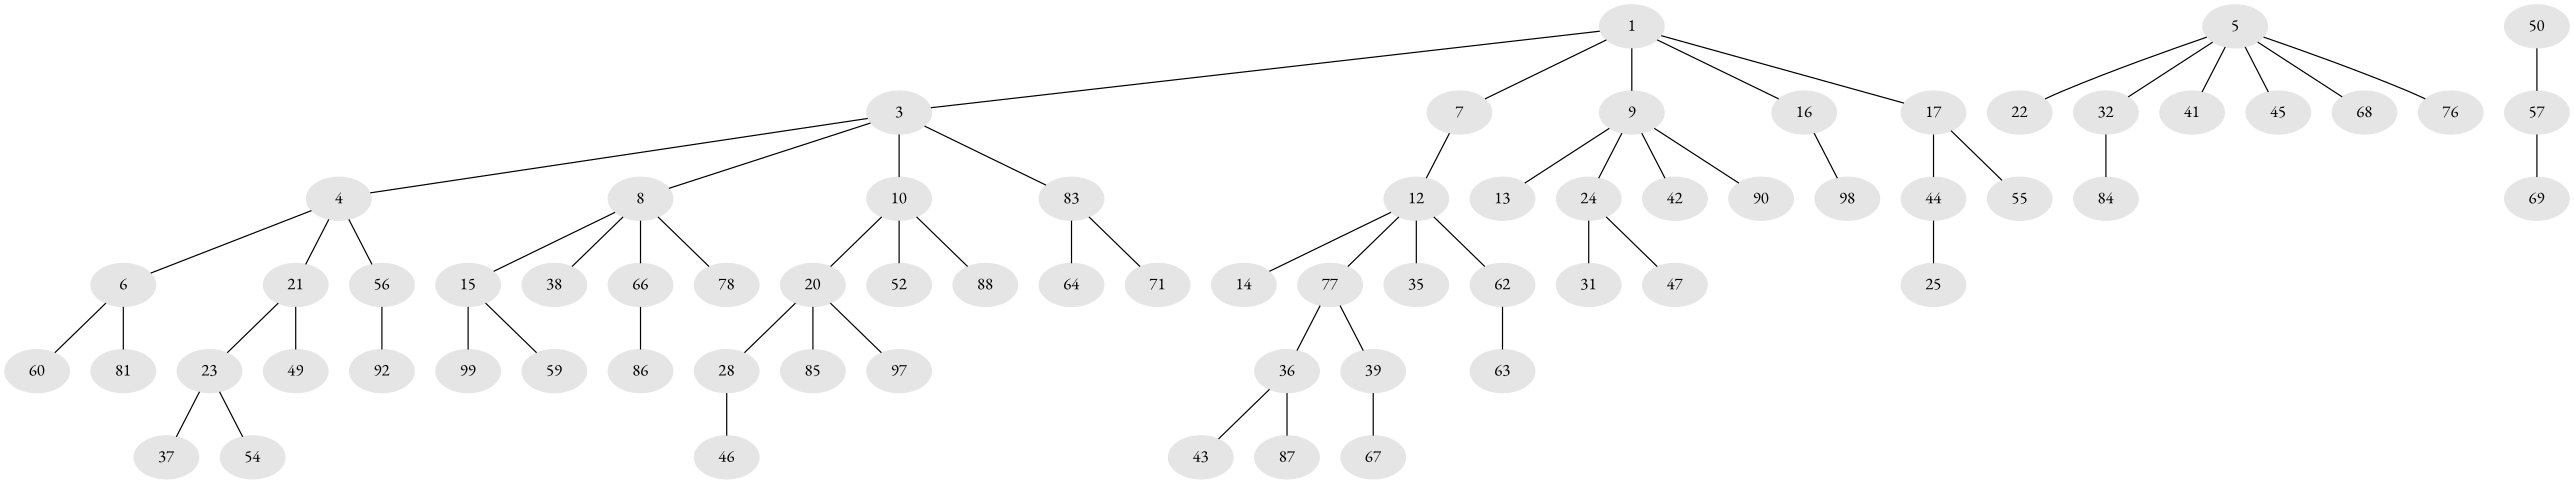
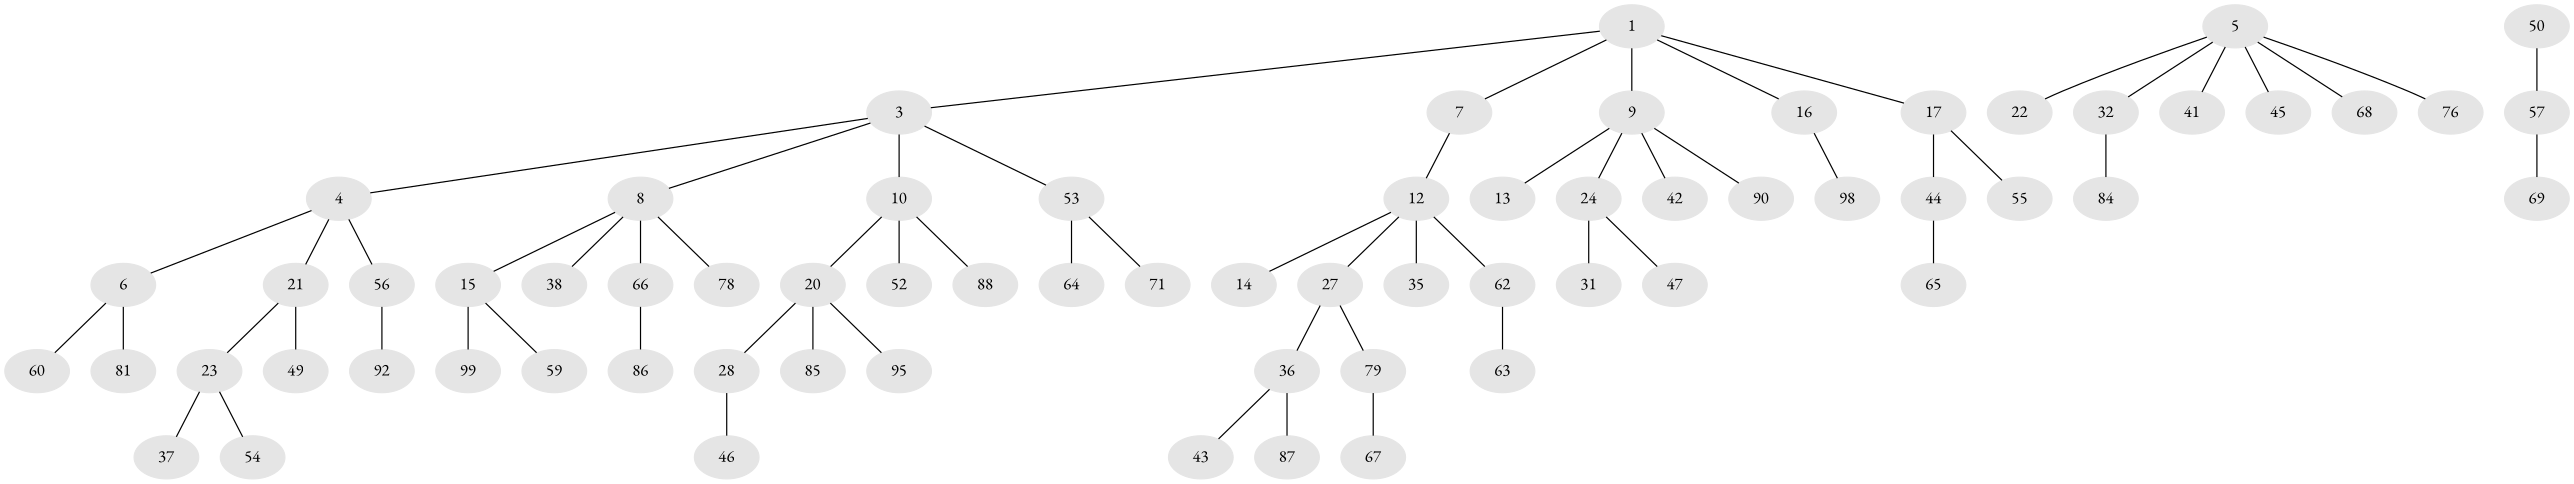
  graph {
    fontname="EB Garamond"
    node [color=gray90 fontname="EB Garamond" style=filled]
    edge [fontname="EB Garamond"]
    1 [super="+2"]
    3
    7
    9 [super="+21"]
    16
    17 [super="+40"]
    4
    8 [super="+25"]
    10
-   53 [label=83]
+   53
    12 [super="+34"]
    13
    24 [super="+70+30"]
    42 [super="+73"]
    90
    98
    44
    55
    6
    n20 [label=21 super="+19"]
    56
    15
    38
    66
    78
    20
    52
    88
    64
    71
    5 [super="+18"]
    22
    32 [super="+33"]
    41 [super="+75"]
    45
    68 [super="+91+79"]
    76
    60
    81
    23
    49 [super="+74"]
    92
    84 [super="+89+97"]
    14
-   27 [label=77]
+   27
    35
    62 [super="+82"]
    n48 [label=99 super="+51"]
    59
    86
    31 [super="+93"]
    47
    28
    85
-   95 [label=97]
+   95
    37 [super="+80"]
    54
    36 [super="+48"]
-   39 [super="+96+61+58"]
+   39 [super="+96+61+58" label=79]
    63
-   65 [label=25]
+   65
    46
    50
    57
    43
    87
    67
    69
    1 -- 3
    1 -- 7
    1 -- 9
    1 -- 16
    1 -- 17
    3 -- 4
    3 -- 8
    3 -- 10
    3 -- 53
    7 -- 12
    9 -- 13
    9 -- 24
    9 -- 42
    9 -- 90
    16 -- 98
    17 -- 44
    17 -- 55
    4 -- 6
    4 -- n20
    4 -- 56
    8 -- 15
    8 -- 38
    8 -- 66
    8 -- 78
    10 -- 20
    10 -- 52
    10 -- 88
    53 -- 64
    53 -- 71
    12 -- 14
    12 -- 27
    12 -- 35
    12 -- 62
    24 -- 31
    24 -- 47
    44 -- 65
    6 -- 60
    6 -- 81
    n20 -- 23
    n20 -- 49
    56 -- 92
    15 -- n48
    15 -- 59
    66 -- 86
    20 -- 28
    20 -- 85
    20 -- 95
    5 -- 22
    5 -- 32
    5 -- 41
    5 -- 45
    5 -- 68
    5 -- 76
    32 -- 84
    23 -- 37
    23 -- 54
    27 -- 36
    27 -- 39
    62 -- 63
    28 -- 46
    36 -- 43
    36 -- 87
    39 -- 67
    50 -- 57
    57 -- 69
  }
